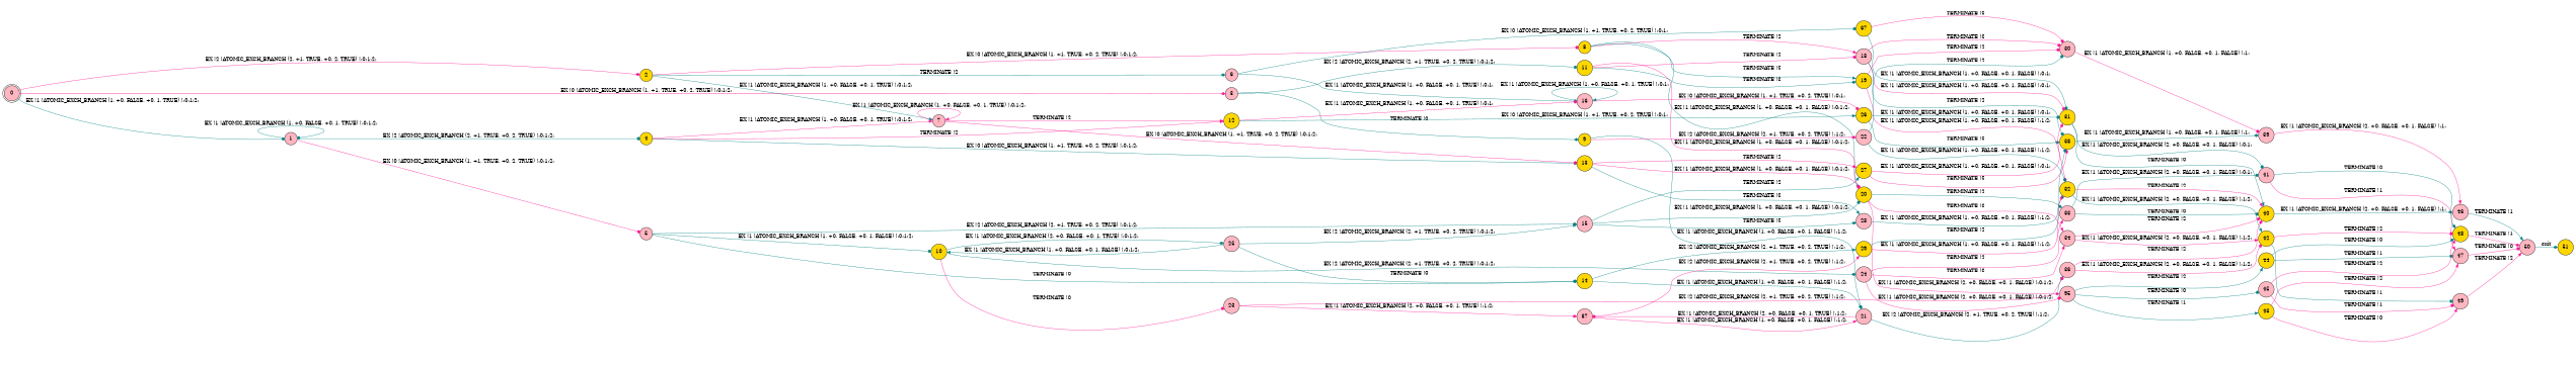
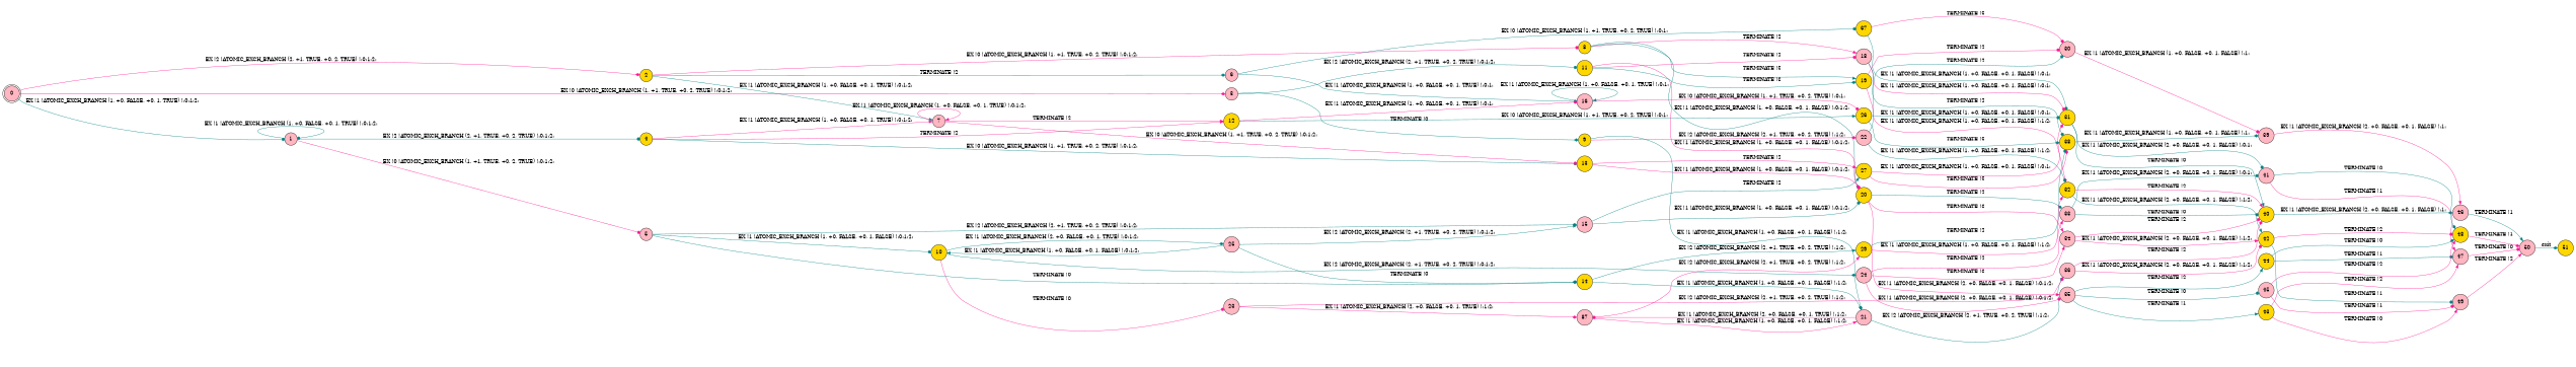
  digraph {
    rankdir=LR
    node [fillcolor=lightpink shape=circle style=filled]
    edge [arrowhead=dot color=teal]
    0 [peripheries=2]
    1
    2 [fillcolor=gold]
    3
    4 [fillcolor=gold]
    5
    6
    7
    8 [fillcolor=gold]
    9 [fillcolor=gold]
    11 [fillcolor=gold]
    12 [fillcolor=gold]
    13 [fillcolor=gold]
    10 [fillcolor=gold]
    14 [fillcolor=gold]
    15
    16
    n18 [fillcolor=gold label=67]
    18
    19 [fillcolor=gold]
    20 [fillcolor=gold]
    21
    22
    23
    24
    25
    26 [fillcolor=gold]
    27 [fillcolor=gold]
-   28
    29 [fillcolor=gold]
    30
    31 [fillcolor=gold]
    38 [fillcolor=gold]
    32 [fillcolor=gold]
    33
    34
-   35 [label=95]
+   35
    36
    n39 [label=87]
    39
    40 [fillcolor=gold]
    41
    42 [fillcolor=gold]
    43 [fillcolor=gold]
    44 [fillcolor=gold]
    45
    46
    47
    48 [fillcolor=gold]
    49
    50
    51 [fillcolor=gold]
    0 -> 1 [label="EX !1 !ATOMIC_EXCH_BRANCH (1, +0, FALSE, +0, 1, TRUE) !:0:1:2:"]
    0 -> 2 [arrowhead=diamond color=deeppink label="EX !2 !ATOMIC_EXCH_BRANCH (2, +1, TRUE, +0, 2, TRUE) !:0:1:2:"]
    0 -> 3 [arrowhead=diamond color=deeppink label="EX !0 !ATOMIC_EXCH_BRANCH (1, +1, TRUE, +0, 2, TRUE) !:0:1:2:"]
    1 -> 1 [label="EX !1 !ATOMIC_EXCH_BRANCH (1, +0, FALSE, +0, 1, TRUE) !:0:1:2:"]
    1 -> 4 [label="EX !2 !ATOMIC_EXCH_BRANCH (2, +1, TRUE, +0, 2, TRUE) !:0:1:2:"]
    1 -> 5 [color=deeppink label="EX !0 !ATOMIC_EXCH_BRANCH (1, +1, TRUE, +0, 2, TRUE) !:0:1:2:"]
    2 -> 6 [arrowhead=diamond label="TERMINATE !2"]
    2 -> 7 [arrowhead=normal label="EX !1 !ATOMIC_EXCH_BRANCH (1, +0, FALSE, +0, 1, TRUE) !:0:1:2:"]
    2 -> 8 [color=deeppink label="EX !0 !ATOMIC_EXCH_BRANCH (1, +1, TRUE, +0, 2, TRUE) !:0:1:2:"]
    3 -> 9 [arrowhead=diamond label="TERMINATE !0"]
    3 -> 11 [label="EX !2 !ATOMIC_EXCH_BRANCH (2, +1, TRUE, +0, 2, TRUE) !:0:1:2:"]
    4 -> 7 [arrowhead=normal color=deeppink label="EX !1 !ATOMIC_EXCH_BRANCH (1, +0, FALSE, +0, 1, TRUE) !:0:1:2:"]
    4 -> 12 [arrowhead=normal color=deeppink label="TERMINATE !2"]
    4 -> 13 [label="EX !0 !ATOMIC_EXCH_BRANCH (1, +1, TRUE, +0, 2, TRUE) !:0:1:2:"]
    5 -> 10 [label="EX !1 !ATOMIC_EXCH_BRANCH (1, +0, FALSE, +0, 1, FALSE) !:0:1:2:"]
    5 -> 14 [arrowhead=diamond label="TERMINATE !0"]
    5 -> 15 [arrowhead=diamond label="EX !2 !ATOMIC_EXCH_BRANCH (2, +1, TRUE, +0, 2, TRUE) !:0:1:2:"]
    6 -> 16 [label="EX !1 !ATOMIC_EXCH_BRANCH (1, +0, FALSE, +0, 1, TRUE) !:0:1:"]
    6 -> n18 [label="EX !0 !ATOMIC_EXCH_BRANCH (1, +1, TRUE, +0, 2, TRUE) !:0:1:"]
    7 -> 7 [arrowhead=normal color=deeppink label="EX !1 !ATOMIC_EXCH_BRANCH (1, +0, FALSE, +0, 1, TRUE) !:0:1:2:"]
    7 -> 12 [arrowhead=normal color=deeppink label="TERMINATE !2"]
    7 -> 13 [color=deeppink label="EX !0 !ATOMIC_EXCH_BRANCH (1, +1, TRUE, +0, 2, TRUE) !:0:1:2:"]
    8 -> 18 [arrowhead=normal color=deeppink label="TERMINATE !2"]
    8 -> 19 [arrowhead=normal label="TERMINATE !0"]
    8 -> 20 [arrowhead=normal label="EX !1 !ATOMIC_EXCH_BRANCH (1, +0, FALSE, +0, 1, FALSE) !:0:1:2:"]
    9 -> 21 [arrowhead=diamond label="EX !1 !ATOMIC_EXCH_BRANCH (1, +0, FALSE, +0, 1, FALSE) !:1:2:"]
    9 -> 22 [arrowhead=diamond color=deeppink label="EX !2 !ATOMIC_EXCH_BRANCH (2, +1, TRUE, +0, 2, TRUE) !:1:2:"]
    11 -> 18 [color=deeppink label="TERMINATE !2"]
    11 -> 19 [arrowhead=diamond label="TERMINATE !0"]
    11 -> 20 [color=deeppink label="EX !1 !ATOMIC_EXCH_BRANCH (1, +0, FALSE, +0, 1, FALSE) !:0:1:2:"]
    12 -> 16 [color=deeppink label="EX !1 !ATOMIC_EXCH_BRANCH (1, +0, FALSE, +0, 1, TRUE) !:0:1:"]
    12 -> 26 [arrowhead=normal label="EX !0 !ATOMIC_EXCH_BRANCH (1, +1, TRUE, +0, 2, TRUE) !:0:1:"]
    13 -> 20 [color=deeppink label="EX !1 !ATOMIC_EXCH_BRANCH (1, +0, FALSE, +0, 1, FALSE) !:0:1:2:"]
    13 -> 27 [arrowhead=normal color=deeppink label="TERMINATE !2"]
-   13 -> 28 [arrowhead=normal label="TERMINATE !0"]
    10 -> 23 [color=deeppink label="TERMINATE !0"]
    10 -> 24 [arrowhead=diamond label="EX !2 !ATOMIC_EXCH_BRANCH (2, +1, TRUE, +0, 2, TRUE) !:0:1:2:"]
    10 -> 25 [arrowhead=diamond label="EX !1 !ATOMIC_EXCH_BRANCH (2, +0, FALSE, +0, 1, TRUE) !:0:1:2:"]
    14 -> 21 [arrowhead=normal label="EX !1 !ATOMIC_EXCH_BRANCH (1, +0, FALSE, +0, 1, FALSE) !:1:2:"]
    14 -> 29 [arrowhead=normal label="EX !2 !ATOMIC_EXCH_BRANCH (2, +1, TRUE, +0, 2, TRUE) !:1:2:"]
    15 -> 20 [label="EX !1 !ATOMIC_EXCH_BRANCH (1, +0, FALSE, +0, 1, FALSE) !:0:1:2:"]
    15 -> 27 [arrowhead=normal label="TERMINATE !2"]
-   15 -> 28 [arrowhead=diamond label="TERMINATE !0"]
    16 -> 16 [arrowhead=normal label="EX !1 !ATOMIC_EXCH_BRANCH (1, +0, FALSE, +0, 1, TRUE) !:0:1:"]
    16 -> 26 [color=deeppink label="EX !0 !ATOMIC_EXCH_BRANCH (1, +1, TRUE, +0, 2, TRUE) !:0:1:"]
    n18 -> 30 [color=deeppink label="TERMINATE !0"]
    n18 -> 31 [label="EX !1 !ATOMIC_EXCH_BRANCH (1, +0, FALSE, +0, 1, FALSE) !:0:1:"]
-   18 -> 30 [color=deeppink label="TERMINATE !0"]
    18 -> 31 [color=deeppink label="EX !1 !ATOMIC_EXCH_BRANCH (1, +0, FALSE, +0, 1, FALSE) !:0:1:"]
    18 -> 38 [label="TERMINATE !2"]
    19 -> 30 [color=deeppink label="TERMINATE !2"]
    19 -> 32 [arrowhead=diamond color=deeppink label="EX !1 !ATOMIC_EXCH_BRANCH (1, +0, FALSE, +0, 1, FALSE) !:1:2:"]
    20 -> 33 [arrowhead=diamond label="TERMINATE !2"]
    20 -> 34 [arrowhead=normal color=deeppink label="TERMINATE !0"]
    20 -> 35 [arrowhead=normal color=deeppink label="EX !1 !ATOMIC_EXCH_BRANCH (2, +0, FALSE, +0, 1, FALSE) !:0:1:2:"]
    21 -> 36 [arrowhead=diamond label="EX !2 !ATOMIC_EXCH_BRANCH (2, +1, TRUE, +0, 2, TRUE) !:1:2:"]
    21 -> n39 [color=deeppink label="EX !1 !ATOMIC_EXCH_BRANCH (2, +0, FALSE, +0, 1, TRUE) !:1:2:"]
    22 -> 30 [label="TERMINATE !2"]
    22 -> 32 [arrowhead=diamond label="EX !1 !ATOMIC_EXCH_BRANCH (1, +0, FALSE, +0, 1, FALSE) !:1:2:"]
    23 -> 36 [arrowhead=diamond color=deeppink label="EX !2 !ATOMIC_EXCH_BRANCH (2, +1, TRUE, +0, 2, TRUE) !:1:2:"]
    23 -> n39 [arrowhead=diamond color=deeppink label="EX !1 !ATOMIC_EXCH_BRANCH (2, +0, FALSE, +0, 1, TRUE) !:1:2:"]
    24 -> 33 [arrowhead=normal color=deeppink label="TERMINATE !2"]
    24 -> 34 [arrowhead=normal color=deeppink label="TERMINATE !0"]
    24 -> 35 [color=deeppink label="EX !1 !ATOMIC_EXCH_BRANCH (2, +0, FALSE, +0, 1, FALSE) !:0:1:2:"]
    25 -> 10 [arrowhead=normal label="EX !1 !ATOMIC_EXCH_BRANCH (1, +0, FALSE, +0, 1, FALSE) !:0:1:2:"]
    25 -> 14 [label="TERMINATE !0"]
    25 -> 15 [arrowhead=normal label="EX !2 !ATOMIC_EXCH_BRANCH (2, +1, TRUE, +0, 2, TRUE) !:0:1:2:"]
    26 -> 31 [label="EX !1 !ATOMIC_EXCH_BRANCH (1, +0, FALSE, +0, 1, FALSE) !:0:1:"]
    26 -> 38 [arrowhead=diamond label="TERMINATE !0"]
    27 -> 31 [arrowhead=diamond color=deeppink label="EX !1 !ATOMIC_EXCH_BRANCH (1, +0, FALSE, +0, 1, FALSE) !:0:1:"]
    27 -> 38 [arrowhead=diamond color=deeppink label="TERMINATE !0"]
-   28 -> 32 [label="EX !1 !ATOMIC_EXCH_BRANCH (1, +0, FALSE, +0, 1, FALSE) !:1:2:"]
    29 -> 38 [label="TERMINATE !2"]
    29 -> 32 [arrowhead=normal color=deeppink label="EX !1 !ATOMIC_EXCH_BRANCH (1, +0, FALSE, +0, 1, FALSE) !:1:2:"]
    30 -> 39 [color=deeppink label="EX !1 !ATOMIC_EXCH_BRANCH (1, +0, FALSE, +0, 1, FALSE) !:1:"]
    31 -> 40 [arrowhead=normal label="TERMINATE !0"]
    31 -> 41 [label="EX !1 !ATOMIC_EXCH_BRANCH (2, +0, FALSE, +0, 1, FALSE) !:0:1:"]
    38 -> 39 [arrowhead=diamond label="EX !1 !ATOMIC_EXCH_BRANCH (1, +0, FALSE, +0, 1, FALSE) !:1:"]
    32 -> 40 [arrowhead=normal color=deeppink label="TERMINATE !2"]
    32 -> 42 [arrowhead=normal label="EX !1 !ATOMIC_EXCH_BRANCH (2, +0, FALSE, +0, 1, FALSE) !:1:2:"]
    33 -> 40 [label="TERMINATE !0"]
    33 -> 41 [label="EX !1 !ATOMIC_EXCH_BRANCH (2, +0, FALSE, +0, 1, FALSE) !:0:1:"]
    34 -> 40 [color=deeppink label="TERMINATE !2"]
    34 -> 42 [arrowhead=normal color=deeppink label="EX !1 !ATOMIC_EXCH_BRANCH (2, +0, FALSE, +0, 1, FALSE) !:1:2:"]
    35 -> 43 [arrowhead=normal label="TERMINATE !1"]
    35 -> 44 [arrowhead=normal label="TERMINATE !2"]
    35 -> 45 [label="TERMINATE !0"]
    36 -> 40 [arrowhead=diamond color=deeppink label="TERMINATE !2"]
    36 -> 42 [color=deeppink label="EX !1 !ATOMIC_EXCH_BRANCH (2, +0, FALSE, +0, 1, FALSE) !:1:2:"]
    n39 -> 21 [arrowhead=normal color=deeppink label="EX !1 !ATOMIC_EXCH_BRANCH (1, +0, FALSE, +0, 1, FALSE) !:1:2:"]
    n39 -> 29 [arrowhead=normal color=deeppink label="EX !2 !ATOMIC_EXCH_BRANCH (2, +1, TRUE, +0, 2, TRUE) !:1:2:"]
    39 -> 46 [arrowhead=normal color=deeppink label="EX !1 !ATOMIC_EXCH_BRANCH (2, +0, FALSE, +0, 1, FALSE) !:1:"]
    40 -> 46 [arrowhead=diamond label="EX !1 !ATOMIC_EXCH_BRANCH (2, +0, FALSE, +0, 1, FALSE) !:1:"]
    41 -> 47 [arrowhead=normal color=deeppink label="TERMINATE !1"]
    41 -> 48 [arrowhead=diamond label="TERMINATE !0"]
    42 -> 48 [color=deeppink label="TERMINATE !2"]
    42 -> 49 [label="TERMINATE !1"]
    43 -> 47 [arrowhead=normal color=deeppink label="TERMINATE !2"]
    43 -> 49 [arrowhead=normal color=deeppink label="TERMINATE !0"]
    44 -> 47 [label="TERMINATE !1"]
    44 -> 48 [arrowhead=diamond label="TERMINATE !0"]
    45 -> 48 [arrowhead=normal color=deeppink label="TERMINATE !2"]
    45 -> 49 [color=deeppink label="TERMINATE !1"]
    46 -> 50 [arrowhead=normal label="TERMINATE !1"]
    47 -> 50 [color=deeppink label="TERMINATE !0"]
    48 -> 50 [arrowhead=diamond color=deeppink label="TERMINATE !1"]
    49 -> 50 [arrowhead=normal color=deeppink label="TERMINATE !2"]
    50 -> 51 [arrowhead=diamond label=exit]
  }
